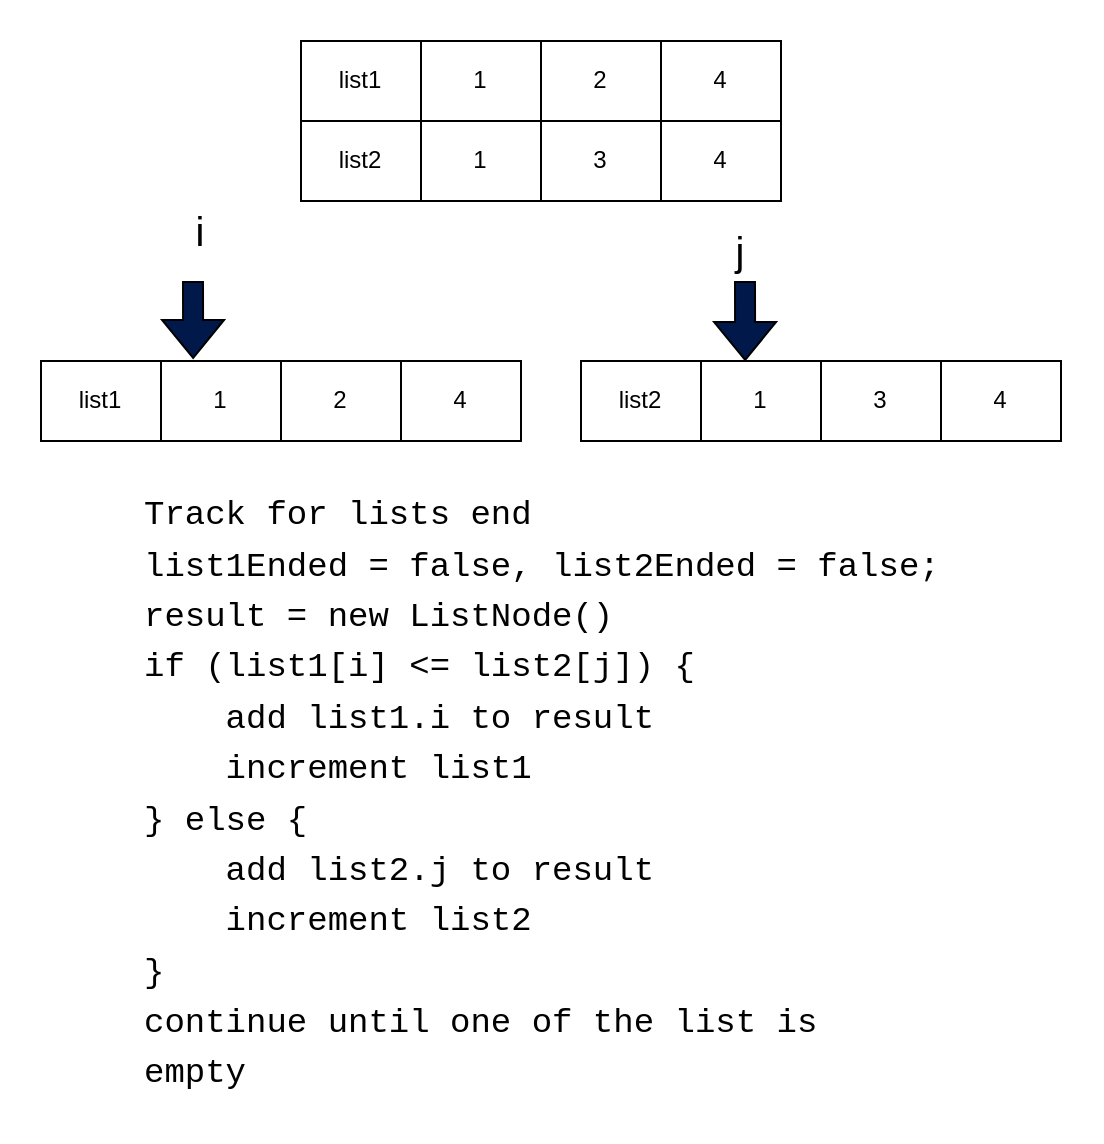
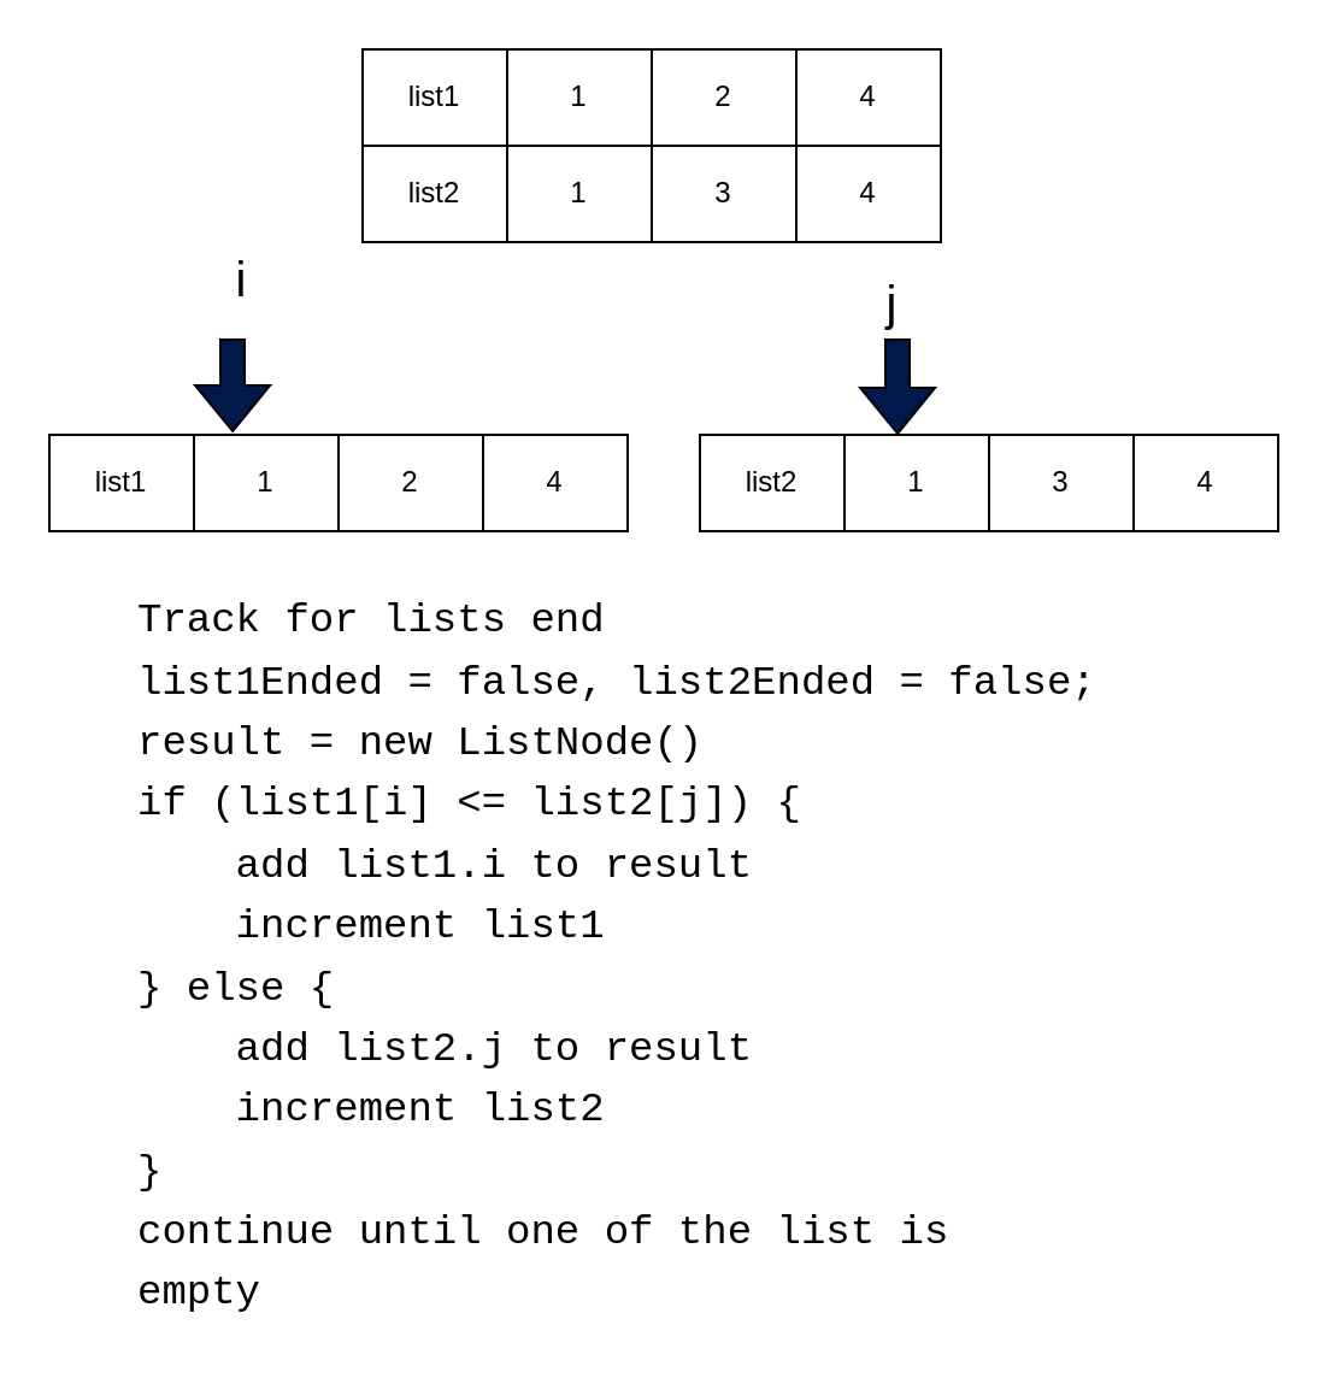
  <mxCell id="0" />
  <mxCell id="1" parent="0" />
  <mxCell id="2" value="" style="shape=table;startSize=0;container=1;collapsible=0;childLayout=tableLayout;" vertex="1" parent="1"><mxGeometry x="150" y="20" width="240" height="80" as="geometry" /></mxCell>
  <mxCell id="3" value="" style="shape=tableRow;horizontal=0;startSize=0;swimlaneHead=0;swimlaneBody=0;top=0;left=0;bottom=0;right=0;collapsible=0;dropTarget=0;fillColor=none;points=[[0,0.5],[1,0.5]];portConstraint=eastwest;" vertex="1" parent="2"><mxGeometry width="240" height="40" as="geometry" /></mxCell>
  <mxCell id="4" value="list1" style="shape=partialRectangle;html=1;whiteSpace=wrap;connectable=0;overflow=hidden;fillColor=none;top=0;left=0;bottom=0;right=0;pointerEvents=1;" vertex="1" parent="3"><mxGeometry width="60" height="40" as="geometry"><mxRectangle width="60" height="40" as="alternateBounds" /></mxGeometry></mxCell>
  <mxCell id="5" value="1" style="shape=partialRectangle;html=1;whiteSpace=wrap;connectable=0;overflow=hidden;fillColor=none;top=0;left=0;bottom=0;right=0;pointerEvents=1;" vertex="1" parent="3"><mxGeometry x="60" width="60" height="40" as="geometry"><mxRectangle width="60" height="40" as="alternateBounds" /></mxGeometry></mxCell>
  <mxCell id="6" value="2" style="shape=partialRectangle;html=1;whiteSpace=wrap;connectable=0;overflow=hidden;fillColor=none;top=0;left=0;bottom=0;right=0;pointerEvents=1;" vertex="1" parent="3"><mxGeometry x="120" width="60" height="40" as="geometry"><mxRectangle width="60" height="40" as="alternateBounds" /></mxGeometry></mxCell>
  <mxCell id="7" value="4" style="shape=partialRectangle;html=1;whiteSpace=wrap;connectable=0;overflow=hidden;fillColor=none;top=0;left=0;bottom=0;right=0;pointerEvents=1;" vertex="1" parent="3"><mxGeometry x="180" width="60" height="40" as="geometry"><mxRectangle width="60" height="40" as="alternateBounds" /></mxGeometry></mxCell>
  <mxCell id="8" value="" style="shape=tableRow;horizontal=0;startSize=0;swimlaneHead=0;swimlaneBody=0;top=0;left=0;bottom=0;right=0;collapsible=0;dropTarget=0;fillColor=none;points=[[0,0.5],[1,0.5]];portConstraint=eastwest;" vertex="1" parent="2"><mxGeometry y="40" width="240" height="40" as="geometry" /></mxCell>
  <mxCell id="9" value="list2" style="shape=partialRectangle;html=1;whiteSpace=wrap;connectable=0;overflow=hidden;fillColor=none;top=0;left=0;bottom=0;right=0;pointerEvents=1;" vertex="1" parent="8"><mxGeometry width="60" height="40" as="geometry"><mxRectangle width="60" height="40" as="alternateBounds" /></mxGeometry></mxCell>
  <mxCell id="10" value="1" style="shape=partialRectangle;html=1;whiteSpace=wrap;connectable=0;overflow=hidden;fillColor=none;top=0;left=0;bottom=0;right=0;pointerEvents=1;" vertex="1" parent="8"><mxGeometry x="60" width="60" height="40" as="geometry"><mxRectangle width="60" height="40" as="alternateBounds" /></mxGeometry></mxCell>
  <mxCell id="11" value="3" style="shape=partialRectangle;html=1;whiteSpace=wrap;connectable=0;overflow=hidden;fillColor=none;top=0;left=0;bottom=0;right=0;pointerEvents=1;" vertex="1" parent="8"><mxGeometry x="120" width="60" height="40" as="geometry"><mxRectangle width="60" height="40" as="alternateBounds" /></mxGeometry></mxCell>
  <mxCell id="12" value="4" style="shape=partialRectangle;html=1;whiteSpace=wrap;connectable=0;overflow=hidden;fillColor=none;top=0;left=0;bottom=0;right=0;pointerEvents=1;" vertex="1" parent="8"><mxGeometry x="180" width="60" height="40" as="geometry"><mxRectangle width="60" height="40" as="alternateBounds" /></mxGeometry></mxCell>
  <mxCell id="13" value="" style="shape=table;startSize=0;container=1;collapsible=0;childLayout=tableLayout;" vertex="1" parent="1"><mxGeometry x="20" y="180" width="240" height="40" as="geometry" /></mxCell>
  <mxCell id="14" value="" style="shape=tableRow;horizontal=0;startSize=0;swimlaneHead=0;swimlaneBody=0;top=0;left=0;bottom=0;right=0;collapsible=0;dropTarget=0;fillColor=none;points=[[0,0.5],[1,0.5]];portConstraint=eastwest;" vertex="1" parent="13"><mxGeometry width="240" height="40" as="geometry" /></mxCell>
  <mxCell id="15" value="list1" style="shape=partialRectangle;html=1;whiteSpace=wrap;connectable=0;overflow=hidden;fillColor=none;top=0;left=0;bottom=0;right=0;pointerEvents=1;" vertex="1" parent="14"><mxGeometry width="60" height="40" as="geometry"><mxRectangle width="60" height="40" as="alternateBounds" /></mxGeometry></mxCell>
  <mxCell id="16" value="1" style="shape=partialRectangle;html=1;whiteSpace=wrap;connectable=0;overflow=hidden;fillColor=none;top=0;left=0;bottom=0;right=0;pointerEvents=1;" vertex="1" parent="14"><mxGeometry x="60" width="60" height="40" as="geometry"><mxRectangle width="60" height="40" as="alternateBounds" /></mxGeometry></mxCell>
  <mxCell id="17" value="2" style="shape=partialRectangle;html=1;whiteSpace=wrap;connectable=0;overflow=hidden;fillColor=none;top=0;left=0;bottom=0;right=0;pointerEvents=1;" vertex="1" parent="14"><mxGeometry x="120" width="60" height="40" as="geometry"><mxRectangle width="60" height="40" as="alternateBounds" /></mxGeometry></mxCell>
  <mxCell id="18" value="4" style="shape=partialRectangle;html=1;whiteSpace=wrap;connectable=0;overflow=hidden;fillColor=none;top=0;left=0;bottom=0;right=0;pointerEvents=1;" vertex="1" parent="14"><mxGeometry x="180" width="60" height="40" as="geometry"><mxRectangle width="60" height="40" as="alternateBounds" /></mxGeometry></mxCell>
  <mxCell id="19" value="" style="shape=table;startSize=0;container=1;collapsible=0;childLayout=tableLayout;" vertex="1" parent="1"><mxGeometry x="290" y="180" width="240" height="40" as="geometry" /></mxCell>
  <mxCell id="20" value="" style="shape=tableRow;horizontal=0;startSize=0;swimlaneHead=0;swimlaneBody=0;top=0;left=0;bottom=0;right=0;collapsible=0;dropTarget=0;fillColor=none;points=[[0,0.5],[1,0.5]];portConstraint=eastwest;" vertex="1" parent="19"><mxGeometry width="240" height="40" as="geometry" /></mxCell>
  <mxCell id="21" value="list2" style="shape=partialRectangle;html=1;whiteSpace=wrap;connectable=0;overflow=hidden;fillColor=none;top=0;left=0;bottom=0;right=0;pointerEvents=1;" vertex="1" parent="20"><mxGeometry width="60" height="40" as="geometry"><mxRectangle width="60" height="40" as="alternateBounds" /></mxGeometry></mxCell>
  <mxCell id="22" value="1" style="shape=partialRectangle;html=1;whiteSpace=wrap;connectable=0;overflow=hidden;fillColor=none;top=0;left=0;bottom=0;right=0;pointerEvents=1;" vertex="1" parent="20"><mxGeometry x="60" width="60" height="40" as="geometry"><mxRectangle width="60" height="40" as="alternateBounds" /></mxGeometry></mxCell>
  <mxCell id="23" value="3" style="shape=partialRectangle;html=1;whiteSpace=wrap;connectable=0;overflow=hidden;fillColor=none;top=0;left=0;bottom=0;right=0;pointerEvents=1;" vertex="1" parent="20"><mxGeometry x="120" width="60" height="40" as="geometry"><mxRectangle width="60" height="40" as="alternateBounds" /></mxGeometry></mxCell>
  <mxCell id="24" value="4" style="shape=partialRectangle;html=1;whiteSpace=wrap;connectable=0;overflow=hidden;fillColor=none;top=0;left=0;bottom=0;right=0;pointerEvents=1;" vertex="1" parent="20"><mxGeometry x="180" width="60" height="40" as="geometry"><mxRectangle width="60" height="40" as="alternateBounds" /></mxGeometry></mxCell>
  <mxCell id="25" value="" style="shape=flexArrow;endArrow=classic;html=1;rounded=0;entryX=0.317;entryY=-0.025;entryDx=0;entryDy=0;entryPerimeter=0;fillColor=#00194A;" edge="1" parent="1" target="14"><mxGeometry width="50" height="50" relative="1" as="geometry"><mxPoint x="96" y="140" as="sourcePoint" /><mxPoint x="90" y="100" as="targetPoint" /></mxGeometry></mxCell>
  <mxCell id="26" value="&lt;font style=&quot;font-size: 20px;&quot;&gt;i&lt;/font&gt;" style="text;html=1;strokeColor=none;fillColor=none;align=center;verticalAlign=middle;whiteSpace=wrap;rounded=0;" vertex="1" parent="1"><mxGeometry x="70" y="100" width="60" height="30" as="geometry" /></mxCell>
  <mxCell id="27" value="" style="shape=flexArrow;endArrow=classic;html=1;rounded=0;fillColor=#00194A;entryX=0.342;entryY=0;entryDx=0;entryDy=0;entryPerimeter=0;" edge="1" parent="1" target="20"><mxGeometry width="50" height="50" relative="1" as="geometry"><mxPoint x="372" y="140" as="sourcePoint" /><mxPoint x="370" y="170" as="targetPoint" /></mxGeometry></mxCell>
  <mxCell id="28" value="&lt;font style=&quot;font-size: 20px;&quot;&gt;j&lt;/font&gt;" style="text;html=1;strokeColor=none;fillColor=none;align=center;verticalAlign=middle;whiteSpace=wrap;rounded=0;" vertex="1" parent="1"><mxGeometry x="340" y="110" width="60" height="30" as="geometry" /></mxCell>
- <mxCell id="29" value="&lt;font face=&quot;Courier New&quot; style=&quot;font-size: 17px;&quot;&gt;Track for lists end&lt;br&gt;list1Ended = false, list2Ended = false;&lt;br&gt;result = new ListNode()&lt;br&gt;if (list1[i] &amp;lt;= list2[j]) {&lt;br&gt;&amp;nbsp; &amp;nbsp; add list1.i to result&lt;br&gt;&amp;nbsp; &amp;nbsp; increment list1&lt;br&gt;} else {&lt;br&gt;&amp;nbsp; &amp;nbsp; add list2.j to result&lt;br&gt;&amp;nbsp; &amp;nbsp; increment list2&lt;br&gt;}&lt;br&gt;continue until one of the list is &lt;br&gt;empty&lt;br&gt;&lt;/font&gt;" style="text;html=1;strokeColor=none;fillColor=none;align=left;verticalAlign=middle;whiteSpace=wrap;rounded=0;fontSize=20;" vertex="1" parent="1"><mxGeometry x="70" y="240" width="410" height="310" as="geometry" /></mxCell>
+ <mxCell id="29" value="&lt;font face=&quot;Courier New&quot; style=&quot;font-size: 17px;&quot;&gt;Track for lists end&lt;br&gt;list1Ended = false, list2Ended = false;&lt;br&gt;result = new ListNode()&lt;br&gt;if (list1[i] &amp;lt;= list2[j]) {&lt;br&gt;&amp;nbsp; &amp;nbsp; add list1.i to result&lt;br&gt;&amp;nbsp; &amp;nbsp; increment list1&lt;br&gt;} else {&lt;br&gt;&amp;nbsp; &amp;nbsp; add list2.j to result&lt;br&gt;&amp;nbsp; &amp;nbsp; increment list2&lt;br&gt;}&lt;br&gt;continue until one of the list is &lt;br&gt;empty&lt;br&gt;&lt;/font&gt;" style="text;html=1;strokeColor=none;fillColor=none;align=left;verticalAlign=middle;whiteSpace=wrap;rounded=0;fontSize=20;" vertex="1" parent="1"><mxGeometry x="55" y="240" width="410" height="310" as="geometry" /></mxCell>
